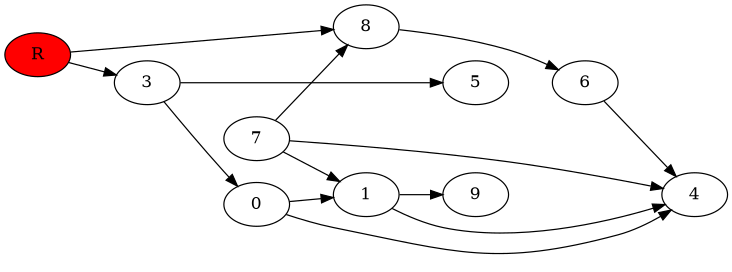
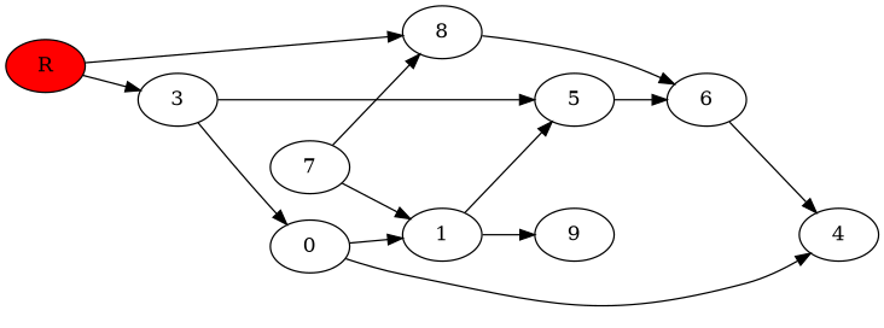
  digraph {
    rankdir=LR
    1
    5
    9
    6
    7
    4
    8
    n8 [label=0]
    3
    R [fillcolor="#ff0000" style=filled]
-   1 -> 4
+   1 -> 5
    1 -> 9
+   5 -> 6
    6 -> 4
    7 -> 1
-   7 -> 4
    7 -> 8
    8 -> 6
    n8 -> 1
    n8 -> 4
    3 -> 5
    3 -> n8
    R -> 8
    R -> 3
  }
